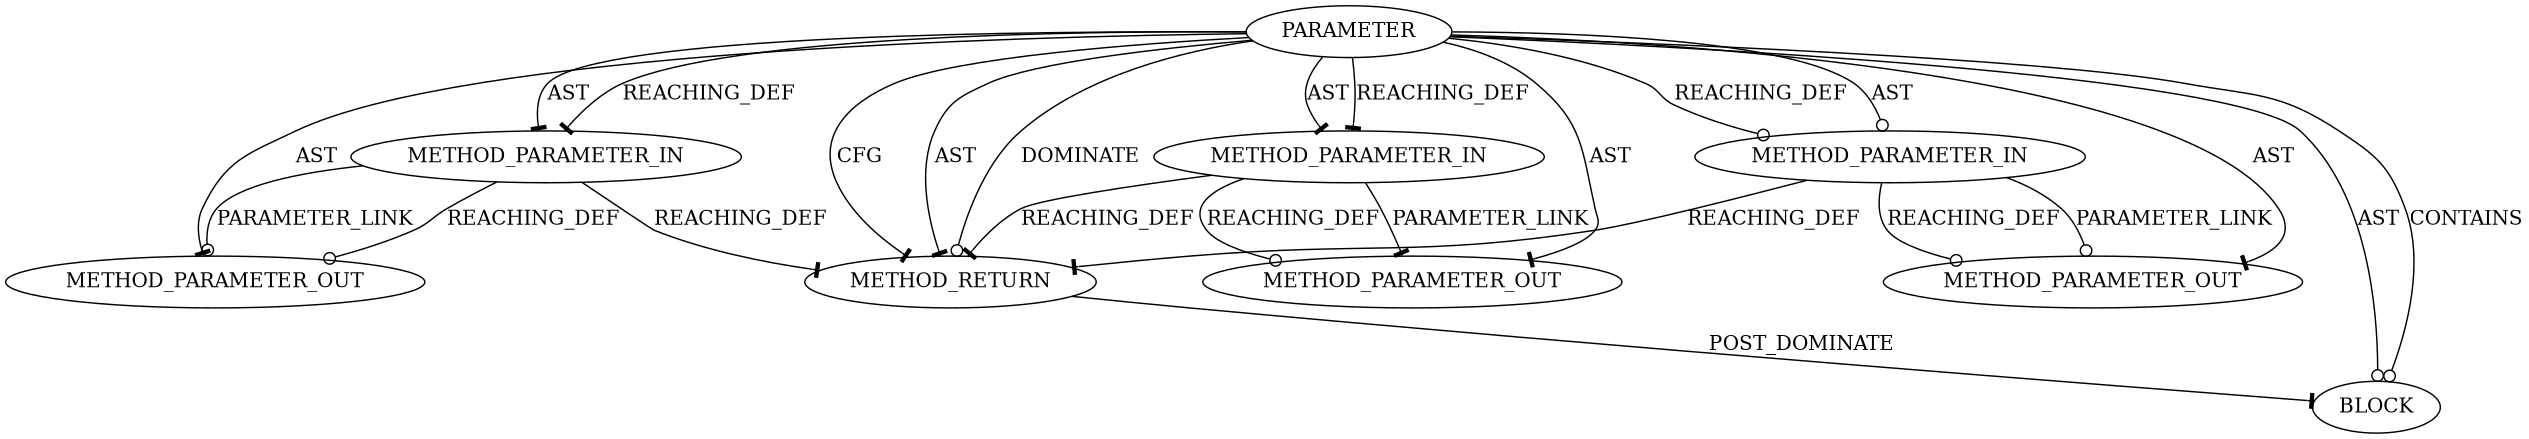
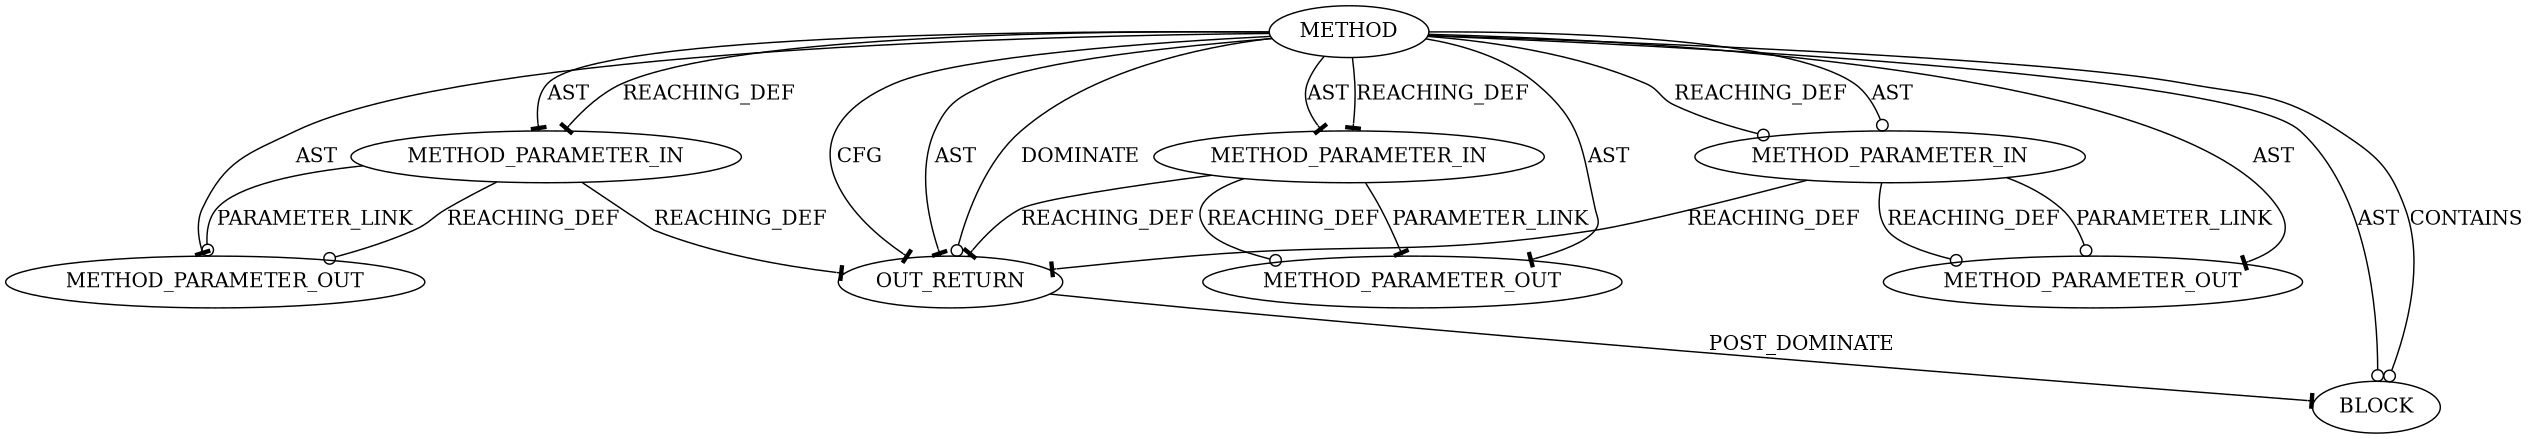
  digraph {
    node [CODE=p1 EVALUATION_STRATEGY=BY_VALUE IS_VARIADIC=false ORDER=1 TYPE_FULL_NAME=ANY]
    edge [arrowhead=tee]
    n1 [INDEX=1 NAME=p1 label=METHOD_PARAMETER_IN]
-   n2 [CODE=RET ORDER=2 label=METHOD_RETURN IS_VARIADIC=""]
+   n2 [CODE=RET ORDER=2 label=OUT_RETURN IS_VARIADIC=""]
    n3 [INDEX=1 NAME=p1 label=METHOD_PARAMETER_OUT]
    n4 [ARGUMENT_INDEX=1 CODE="<empty>" label=BLOCK EVALUATION_STRATEGY="" IS_VARIADIC=""]
-   n5 [AST_PARENT_FULL_NAME="<global>" AST_PARENT_TYPE=NAMESPACE_BLOCK CODE="<empty>" FILENAME="<empty>" FULL_NAME=copy_from_iter IS_EXTERNAL=true NAME=copy_from_iter ORDER=0 label=PARAMETER EVALUATION_STRATEGY="" IS_VARIADIC="" TYPE_FULL_NAME=""]
+   n5 [AST_PARENT_FULL_NAME="<global>" AST_PARENT_TYPE=NAMESPACE_BLOCK CODE="<empty>" FILENAME="<empty>" FULL_NAME=copy_from_iter IS_EXTERNAL=true NAME=copy_from_iter ORDER=0 label=METHOD EVALUATION_STRATEGY="" IS_VARIADIC="" TYPE_FULL_NAME=""]
    n6 [CODE=p3 INDEX=3 NAME=p3 ORDER=3 label=METHOD_PARAMETER_OUT]
    n7 [CODE=p2 INDEX=2 NAME=p2 ORDER=2 label=METHOD_PARAMETER_IN]
    n8 [CODE=p3 INDEX=3 NAME=p3 ORDER=3 label=METHOD_PARAMETER_IN]
    n9 [CODE=p2 INDEX=2 NAME=p2 ORDER=2 label=METHOD_PARAMETER_OUT]
    n1 -> n2 [VARIABLE=p1 label=REACHING_DEF]
    n1 -> n3 [arrowhead=odot label=PARAMETER_LINK]
    n1 -> n3 [VARIABLE=p1 arrowhead=odot label=REACHING_DEF]
    n2 -> n4 [label=POST_DOMINATE]
    n5 -> n1 [label=AST]
    n5 -> n1 [label=REACHING_DEF]
    n5 -> n2 [label=CFG]
    n5 -> n2 [label=AST]
    n5 -> n2 [arrowhead=odot label=DOMINATE]
    n5 -> n3 [label=AST]
    n5 -> n4 [arrowhead=odot label=AST]
    n5 -> n4 [arrowhead=odot label=CONTAINS]
    n5 -> n6 [label=AST]
    n5 -> n7 [label=REACHING_DEF]
    n5 -> n7 [label=AST]
    n5 -> n8 [arrowhead=odot label=AST]
    n5 -> n8 [arrowhead=odot label=REACHING_DEF]
    n5 -> n9 [label=AST]
    n7 -> n2 [VARIABLE=p2 label=REACHING_DEF]
    n7 -> n9 [VARIABLE=p2 arrowhead=odot label=REACHING_DEF]
    n7 -> n9 [label=PARAMETER_LINK]
    n8 -> n2 [VARIABLE=p3 label=REACHING_DEF]
    n8 -> n6 [VARIABLE=p3 arrowhead=odot label=REACHING_DEF]
    n8 -> n6 [arrowhead=odot label=PARAMETER_LINK]
  }
